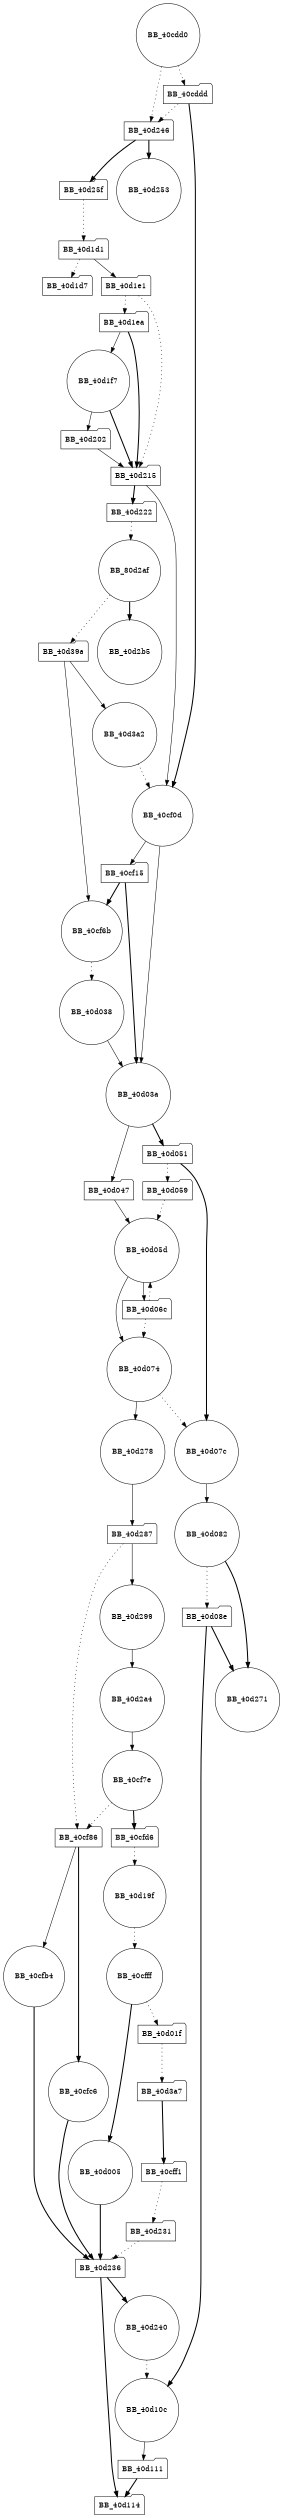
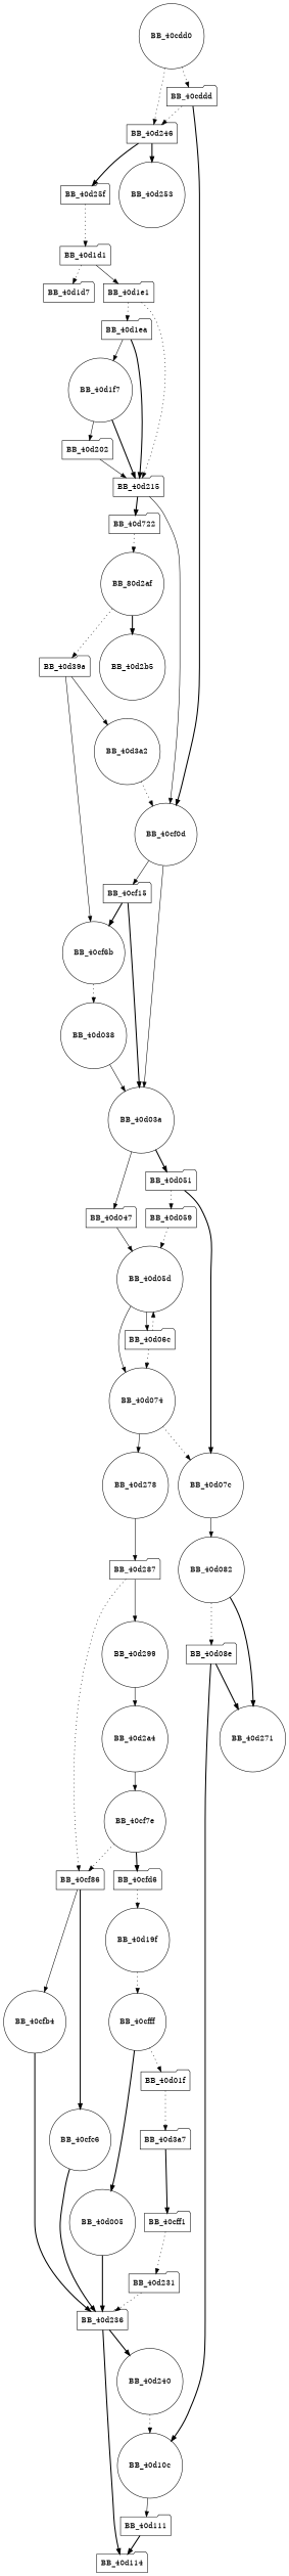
  digraph {
    node [shape=folder]
    edge [style=dotted]
    BB_40cdd0 [shape=circle]
    BB_40cddd
    BB_40d246
    BB_40cf0d [shape=circle]
    BB_40d253 [shape=circle]
    BB_40d25f
    BB_40cf15
    BB_40d03a [shape=circle]
    BB_40d1d1
    BB_40cf6b [shape=circle]
    BB_40d047
    BB_40d051
    BB_40d038 [shape=circle]
    BB_40d05d [shape=circle]
    BB_40d059
    BB_40d07c [shape=circle]
    BB_40cf7e [shape=circle]
    BB_40cf86
    BB_40cfd6
    BB_40cfb4 [shape=circle]
    BB_40cfc6 [shape=circle]
    BB_40d19f [shape=circle]
    BB_40d236
    BB_40cfff [shape=circle]
    BB_40d114
    BB_40d240 [shape=circle]
    BB_40d10c [shape=circle]
    BB_40d005 [shape=circle]
    BB_40d01f
    BB_40cff1
    BB_40d231
    BB_40d3a7
    BB_40d06c
    BB_40d074 [shape=circle]
    BB_40d082 [shape=circle]
    BB_40d278 [shape=circle]
    BB_40d08e
    BB_40d271 [shape=circle]
    BB_40d287
    BB_40d299 [shape=circle]
    BB_40d111
    BB_40d1d7
    BB_40d1e1
    BB_40d1ea
    BB_40d215
    BB_40d1f7 [shape=circle]
-   BB_40d222
+   BB_40d222 [label=BB_40d722]
    BB_40d202
    n49 [label=BB_80d2af shape=circle]
    BB_40d2b5 [shape=circle]
    BB_40d39a
    BB_40d3a2 [shape=circle]
    BB_40d2a4 [shape=circle]
    BB_40cdd0 -> BB_40cddd
    BB_40cdd0 -> BB_40d246
    BB_40cddd -> BB_40d246
    BB_40cddd -> BB_40cf0d [style=bold]
    BB_40d246 -> BB_40d253 [style=bold]
    BB_40d246 -> BB_40d25f [style=bold]
    BB_40cf0d -> BB_40cf15 [style=solid]
    BB_40cf0d -> BB_40d03a [style=solid]
    BB_40d25f -> BB_40d1d1
    BB_40cf15 -> BB_40d03a [style=bold]
    BB_40cf15 -> BB_40cf6b [style=bold]
    BB_40d03a -> BB_40d047 [style=solid]
    BB_40d03a -> BB_40d051 [style=bold]
    BB_40d1d1 -> BB_40d1d7
    BB_40d1d1 -> BB_40d1e1 [style=solid]
    BB_40cf6b -> BB_40d038
    BB_40d047 -> BB_40d05d [style=solid]
    BB_40d051 -> BB_40d059
    BB_40d051 -> BB_40d07c [style=bold]
    BB_40d038 -> BB_40d03a [style=solid]
    BB_40d05d -> BB_40d06c [style=solid]
    BB_40d05d -> BB_40d074 [style=solid]
    BB_40d059 -> BB_40d05d
    BB_40d07c -> BB_40d082 [style=solid]
    BB_40cf7e -> BB_40cf86
    BB_40cf7e -> BB_40cfd6 [style=bold]
    BB_40cf86 -> BB_40cfb4 [style=solid]
    BB_40cf86 -> BB_40cfc6 [style=bold]
    BB_40cfd6 -> BB_40d19f
    BB_40cfb4 -> BB_40d236 [style=bold]
    BB_40cfc6 -> BB_40d236 [style=bold]
    BB_40d19f -> BB_40cfff
    BB_40d236 -> BB_40d114 [style=bold]
    BB_40d236 -> BB_40d240 [style=bold]
    BB_40cfff -> BB_40d005 [style=bold]
    BB_40cfff -> BB_40d01f
    BB_40d240 -> BB_40d10c
    BB_40d10c -> BB_40d111 [style=solid]
    BB_40d005 -> BB_40d236 [style=bold]
    BB_40d01f -> BB_40d3a7
    BB_40cff1 -> BB_40d231
    BB_40d231 -> BB_40d236
    BB_40d3a7 -> BB_40cff1 [style=bold]
    BB_40d06c -> BB_40d05d
    BB_40d06c -> BB_40d074
    BB_40d074 -> BB_40d07c
    BB_40d074 -> BB_40d278 [style=solid]
    BB_40d082 -> BB_40d08e
    BB_40d082 -> BB_40d271 [style=bold]
    BB_40d278 -> BB_40d287 [style=solid]
    BB_40d08e -> BB_40d10c [style=bold]
    BB_40d08e -> BB_40d271 [style=bold]
    BB_40d287 -> BB_40cf86
    BB_40d287 -> BB_40d299 [style=solid]
    BB_40d299 -> BB_40d2a4 [style=solid]
    BB_40d111 -> BB_40d114 [style=bold]
    BB_40d1e1 -> BB_40d1ea
    BB_40d1e1 -> BB_40d215
    BB_40d1ea -> BB_40d215 [style=bold]
    BB_40d1ea -> BB_40d1f7 [style=solid]
    BB_40d215 -> BB_40cf0d [style=solid]
    BB_40d215 -> BB_40d222 [style=bold]
    BB_40d1f7 -> BB_40d215 [style=bold]
    BB_40d1f7 -> BB_40d202 [style=solid]
    BB_40d222 -> n49
    BB_40d202 -> BB_40d215 [style=solid]
    n49 -> BB_40d2b5 [style=bold]
    n49 -> BB_40d39a
    BB_40d39a -> BB_40cf6b [style=solid]
    BB_40d39a -> BB_40d3a2 [style=solid]
    BB_40d3a2 -> BB_40cf0d
    BB_40d2a4 -> BB_40cf7e [style=solid]
  }
